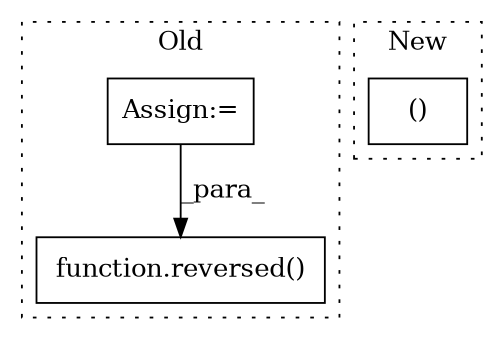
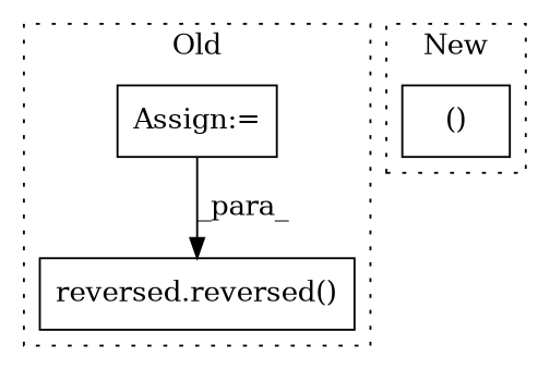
  digraph {
    node [shape=box]
-   n1 [a=75 l="9,1" label="function.reversed()" s="2044,2070"]
+   n1 [a=75 l="9,1" label="reversed.reversed()" s="2044,2070"]
    n2 [a=68 l=3 label="Assign:=" s=1831]
    n3 [a=54 l=12 label="()" s=2494]
    subgraph cluster_1 {
      label=Old
      style=dotted
      n1
      n2
    }
    subgraph cluster_2 {
      label=New
      style=dotted
      n3
    }
    n2 -> n1 [label=_para_]
  }
